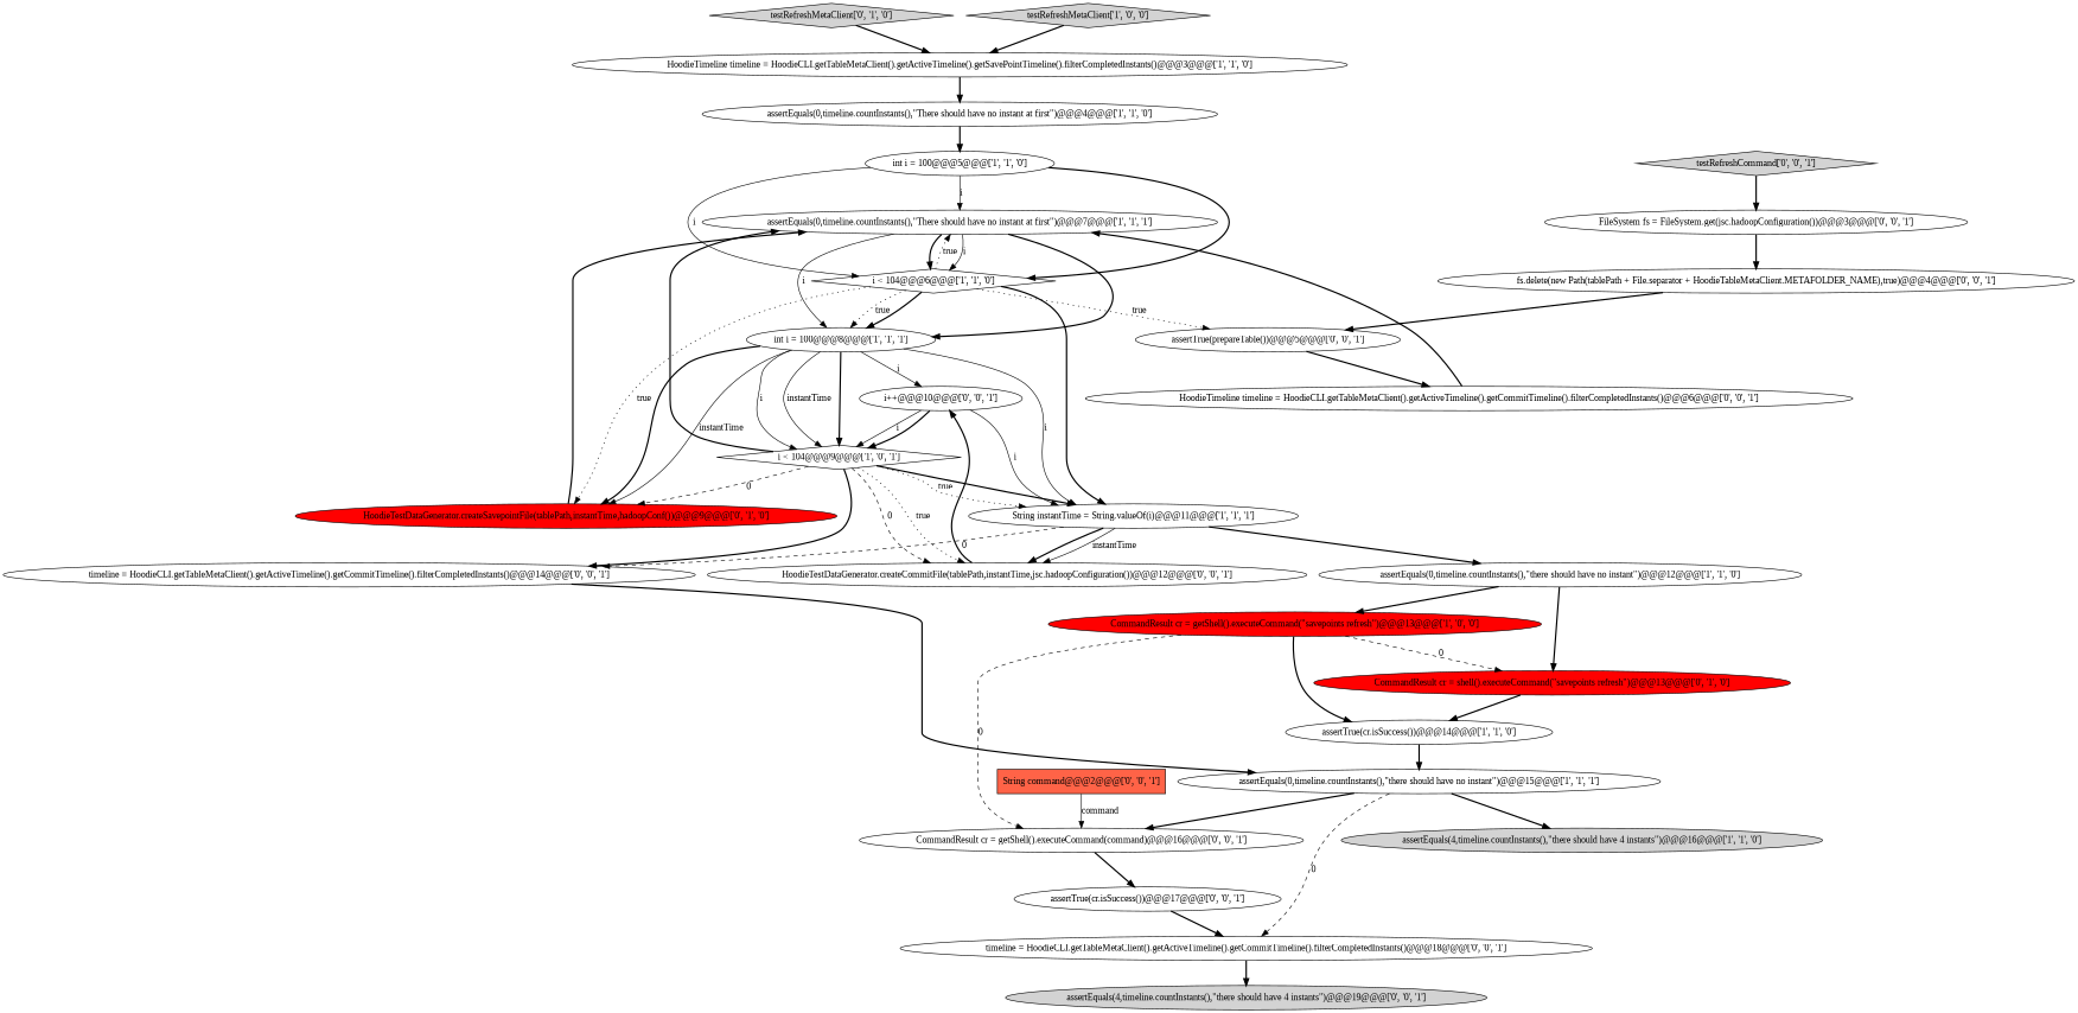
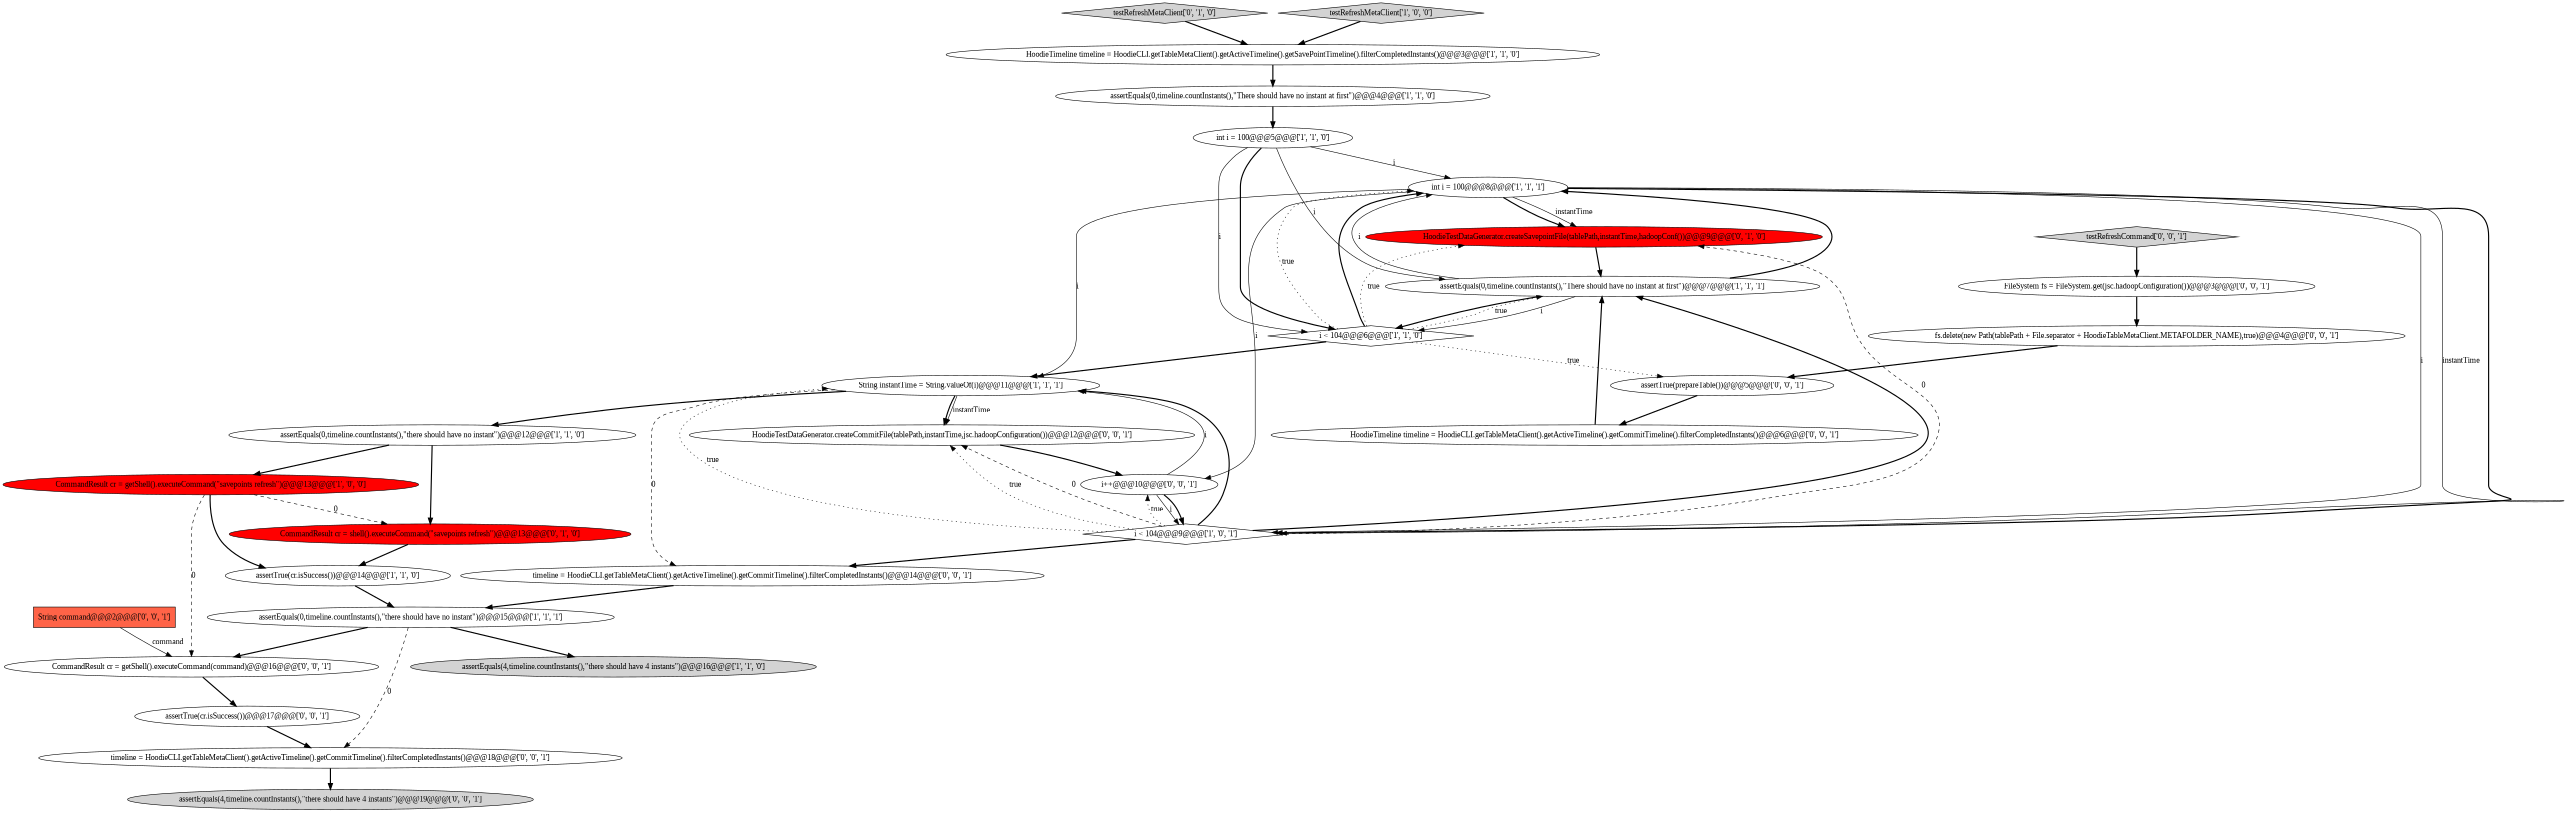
  digraph {
    fontname="Liberation Serif"
    node [fillcolor=white fontname="Liberation Serif" shape=ellipse style=filled]
    edge [fontname="Liberation Serif" style=bold]
    n1 [label="assertEquals(0,timeline.countInstants(),\"There should have no instant at first\")@@@4@@@['1', '1', '0']"]
    n2 [label="int i = 100@@@5@@@['1', '1', '0']"]
    n3 [label="int i = 100@@@8@@@['1', '1', '1']"]
    n4 [label="assertEquals(0,timeline.countInstants(),\"There should have no instant at first\")@@@7@@@['1', '1', '1']"]
    n5 [label="i < 104@@@6@@@['1', '1', '0']" shape=diamond]
    n6 [fillcolor=lightgray label="assertEquals(4,timeline.countInstants(),\"there should have 4 instants\")@@@16@@@['1', '1', '0']"]
    n7 [fillcolor=red label="HoodieTestDataGenerator.createSavepointFile(tablePath,instantTime,hadoopConf())@@@9@@@['0', '1', '0']"]
    n8 [label="i++@@@10@@@['0', '0', '1']"]
    n9 [label="i < 104@@@9@@@['1', '0', '1']" shape=diamond]
    n10 [label="String instantTime = String.valueOf(i)@@@11@@@['1', '1', '1']"]
    n11 [label="HoodieTestDataGenerator.createCommitFile(tablePath,instantTime,jsc.hadoopConfiguration())@@@12@@@['0', '0', '1']"]
    n12 [label="timeline = HoodieCLI.getTableMetaClient().getActiveTimeline().getCommitTimeline().filterCompletedInstants()@@@14@@@['0', '0', '1']"]
    n13 [label="assertEquals(0,timeline.countInstants(),\"there should have no instant\")@@@12@@@['1', '1', '0']"]
    n14 [fillcolor=lightgray label="testRefreshMetaClient['0', '1', '0']" shape=diamond]
    n15 [label="HoodieTimeline timeline = HoodieCLI.getTableMetaClient().getActiveTimeline().getSavePointTimeline().filterCompletedInstants()@@@3@@@['1', '1', '0']"]
    n16 [label="assertTrue(prepareTable())@@@5@@@['0', '0', '1']"]
    n17 [label="CommandResult cr = getShell().executeCommand(command)@@@16@@@['0', '0', '1']"]
    n18 [label="assertTrue(cr.isSuccess())@@@17@@@['0', '0', '1']"]
    n19 [label="timeline = HoodieCLI.getTableMetaClient().getActiveTimeline().getCommitTimeline().filterCompletedInstants()@@@18@@@['0', '0', '1']"]
    n20 [label="assertTrue(cr.isSuccess())@@@14@@@['1', '1', '0']"]
    n21 [label="assertEquals(0,timeline.countInstants(),\"there should have no instant\")@@@15@@@['1', '1', '1']"]
    n22 [fillcolor=lightgray label="assertEquals(4,timeline.countInstants(),\"there should have 4 instants\")@@@19@@@['0', '0', '1']"]
    n23 [fillcolor=lightgray label="testRefreshMetaClient['1', '0', '0']" shape=diamond]
    n24 [label="FileSystem fs = FileSystem.get(jsc.hadoopConfiguration())@@@3@@@['0', '0', '1']"]
    n25 [label="fs.delete(new Path(tablePath + File.separator + HoodieTableMetaClient.METAFOLDER_NAME),true)@@@4@@@['0', '0', '1']"]
    n26 [fillcolor=tomato label="String command@@@2@@@['0', '0', '1']" shape=box]
    n27 [fillcolor=red label="CommandResult cr = getShell().executeCommand(\"savepoints refresh\")@@@13@@@['1', '0', '0']"]
    n28 [fillcolor=red label="CommandResult cr = shell().executeCommand(\"savepoints refresh\")@@@13@@@['0', '1', '0']"]
    n29 [label="HoodieTimeline timeline = HoodieCLI.getTableMetaClient().getActiveTimeline().getCommitTimeline().filterCompletedInstants()@@@6@@@['0', '0', '1']"]
    n30 [fillcolor=lightgray label="testRefreshCommand['0', '0', '1']" shape=diamond]
    n1 -> n2
+   n2 -> n3 [label=i style=solid]
    n2 -> n4 [label=i style=solid]
    n2 -> n5 [label=i style=solid]
    n2 -> n5
    n3 -> n7
    n3 -> n7 [label=instantTime style=solid]
    n3 -> n8 [label=i style=solid]
    n3 -> n9 [label=i style=solid]
    n3 -> n9 [label=instantTime style=solid]
    n3 -> n9
    n3 -> n10 [label=i style=solid]
    n4 -> n3
    n4 -> n3 [label=i style=solid]
    n4 -> n5 [label=i style=solid]
    n4 -> n5
    n5 -> n3 [label=true style=dotted]
    n5 -> n3
    n5 -> n4 [label=true style=dotted]
    n5 -> n7 [label=true style=dotted]
    n5 -> n10
    n5 -> n16 [label=true style=dotted]
    n7 -> n4
    n8 -> n9 [label=i style=solid]
    n8 -> n9
    n8 -> n10 [label=i style=solid]
    n9 -> n4
    n9 -> n7 [label=0 style=dashed]
+   n9 -> n8 [label=true style=dotted]
    n9 -> n10
    n9 -> n10 [label=true style=dotted]
    n9 -> n11 [label=0 style=dashed]
    n9 -> n11 [label=true style=dotted]
    n9 -> n12
    n10 -> n11 [label=instantTime style=solid]
    n10 -> n11
    n10 -> n12 [label=0 style=dashed]
    n10 -> n13
    n11 -> n8
    n12 -> n21
    n13 -> n27
    n13 -> n28
    n14 -> n15
    n15 -> n1
    n16 -> n29
    n17 -> n18
    n18 -> n19
    n19 -> n22
    n20 -> n21
    n21 -> n6
    n21 -> n17
    n21 -> n19 [label=0 style=dashed]
    n23 -> n15
    n24 -> n25
    n25 -> n16
    n26 -> n17 [label=command style=solid]
    n27 -> n17 [label=0 style=dashed]
    n27 -> n20
    n27 -> n28 [label=0 style=dashed]
    n28 -> n20
    n29 -> n4
    n30 -> n24
  }
